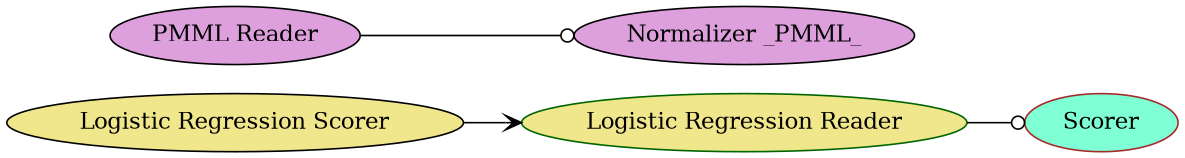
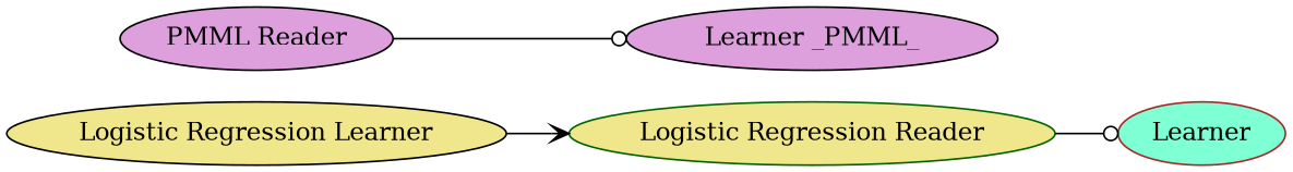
  digraph {
    rankdir=LR
    node [color=black fillcolor=khaki style=filled]
    edge [arrowhead=odot]
-   n1 [label="Logistic Regression Scorer"]
+   n1 [label="Logistic Regression Learner"]
    n2 [color=darkgreen label="Logistic Regression Reader"]
-   n3 [color=brown fillcolor=aquamarine label=Scorer]
-   n4 [fillcolor=plum label="Normalizer _PMML_"]
+   n3 [color=brown fillcolor=aquamarine label=Learner]
+   n4 [fillcolor=plum label="Learner _PMML_"]
    n5 [fillcolor=plum label="PMML Reader"]
    n1 -> n2 [arrowhead=vee]
    n2 -> n3
    n5 -> n4
  }
